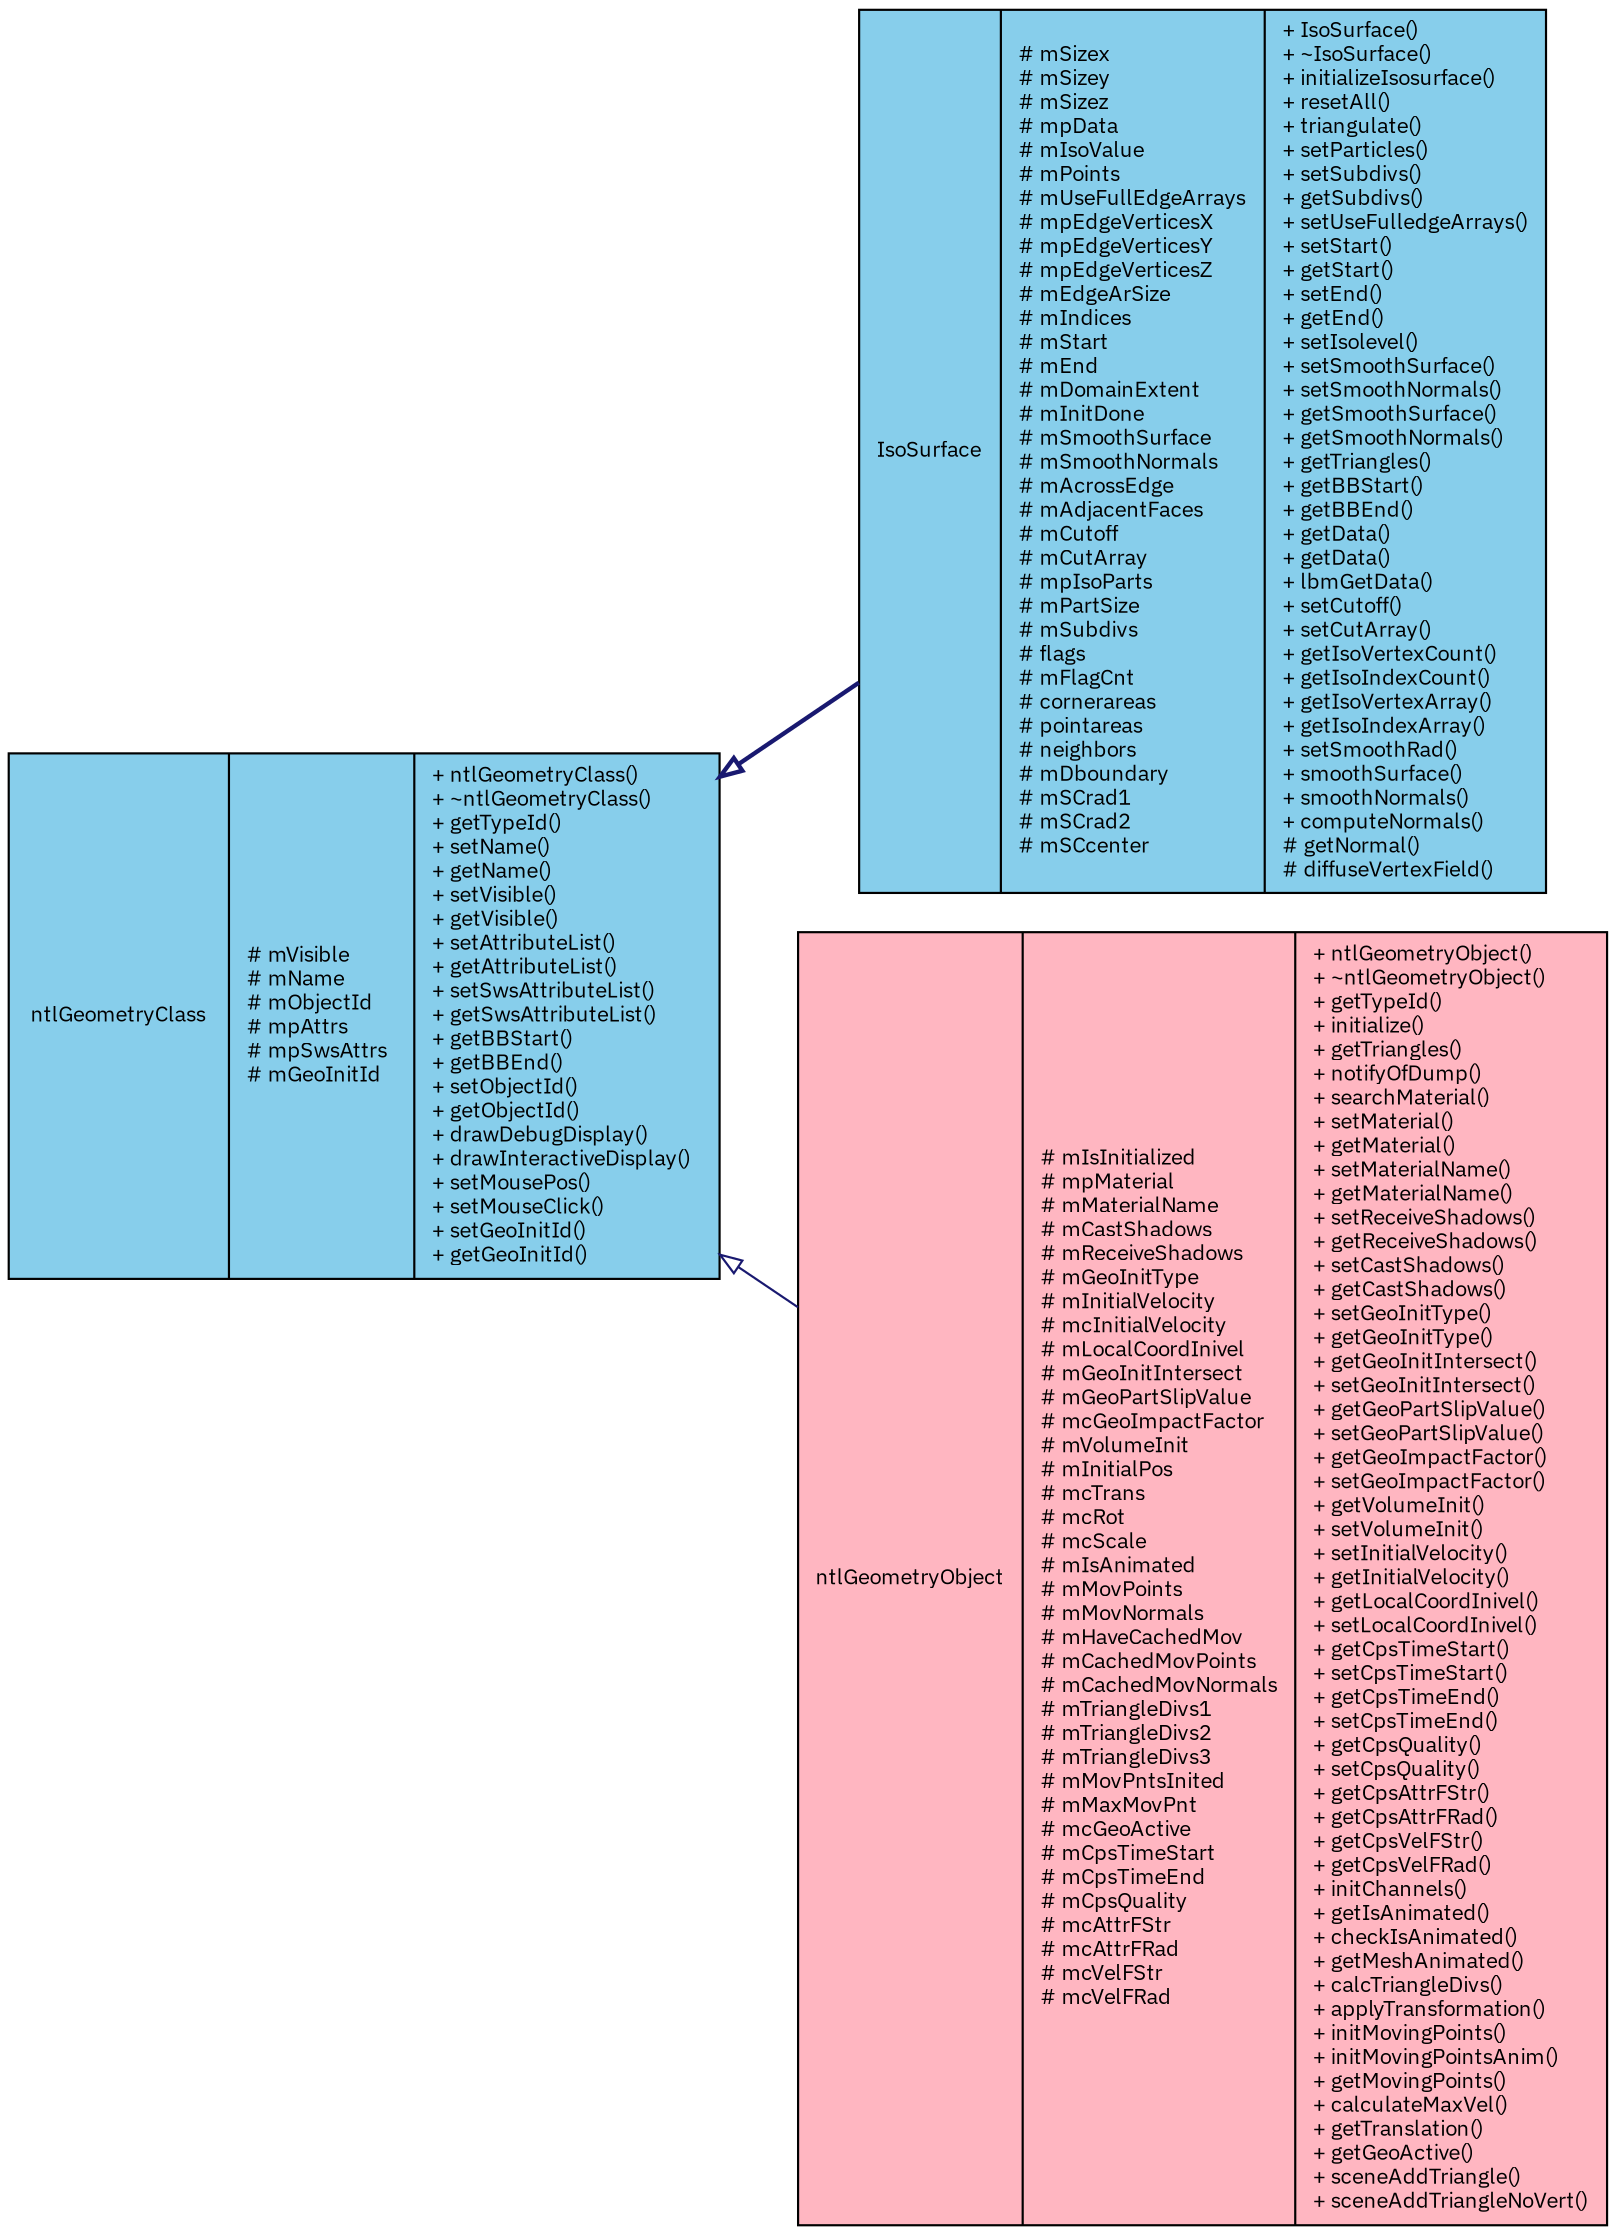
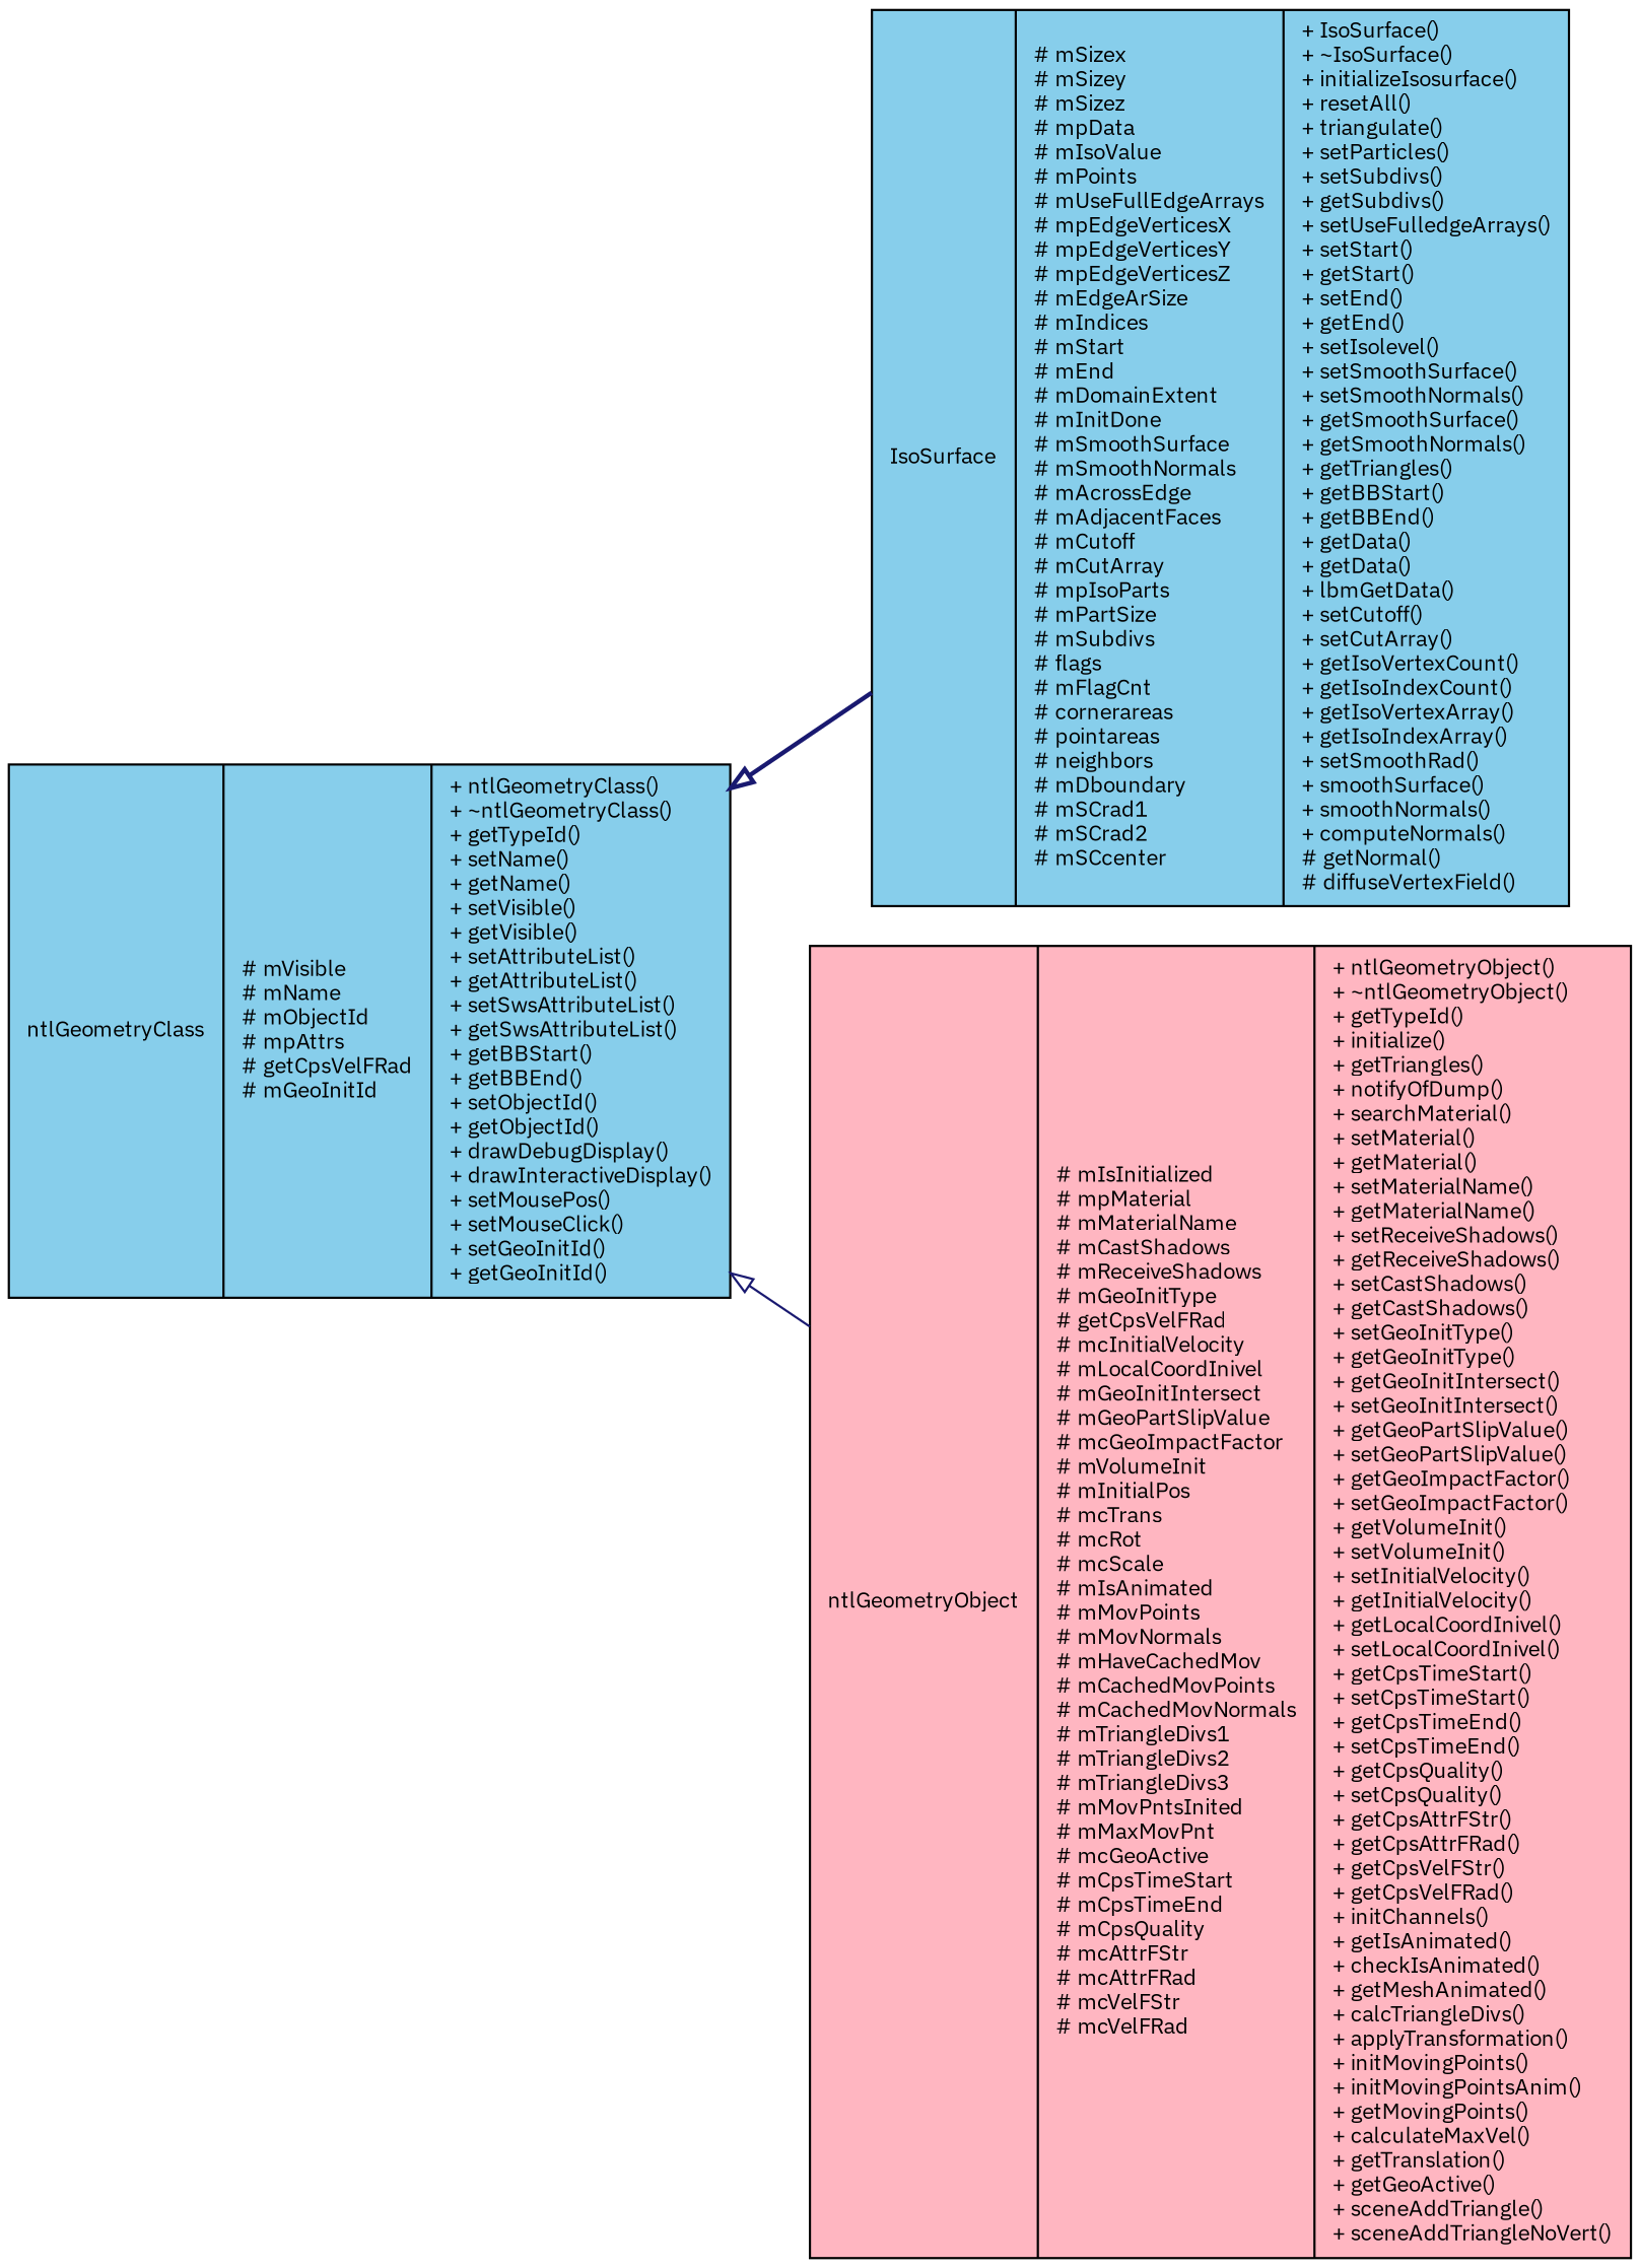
  digraph {
    fontname="IBM Plex Sans"
    rankdir=LR
    node [color=black fillcolor=skyblue fontname="IBM Plex Sans" fontsize=10 shape=record style=filled]
    edge [arrowtail=empty color=midnightblue dir=back fontname="IBM Plex Sans" fontsize=10 labelfontname=Helvetica labelfontsize=10]
    n1 [fontcolor=black height=0.2 label="{IsoSurface\n|# mSizex\l# mSizey\l# mSizez\l# mpData\l# mIsoValue\l# mPoints\l# mUseFullEdgeArrays\l# mpEdgeVerticesX\l# mpEdgeVerticesY\l# mpEdgeVerticesZ\l# mEdgeArSize\l# mIndices\l# mStart\l# mEnd\l# mDomainExtent\l# mInitDone\l# mSmoothSurface\l# mSmoothNormals\l# mAcrossEdge\l# mAdjacentFaces\l# mCutoff\l# mCutArray\l# mpIsoParts\l# mPartSize\l# mSubdivs\l# flags\l# mFlagCnt\l# cornerareas\l# pointareas\l# neighbors\l# mDboundary\l# mSCrad1\l# mSCrad2\l# mSCcenter\l|+ IsoSurface()\l+ ~IsoSurface()\l+ initializeIsosurface()\l+ resetAll()\l+ triangulate()\l+ setParticles()\l+ setSubdivs()\l+ getSubdivs()\l+ setUseFulledgeArrays()\l+ setStart()\l+ getStart()\l+ setEnd()\l+ getEnd()\l+ setIsolevel()\l+ setSmoothSurface()\l+ setSmoothNormals()\l+ getSmoothSurface()\l+ getSmoothNormals()\l+ getTriangles()\l+ getBBStart()\l+ getBBEnd()\l+ getData()\l+ getData()\l+ lbmGetData()\l+ setCutoff()\l+ setCutArray()\l+ getIsoVertexCount()\l+ getIsoIndexCount()\l+ getIsoVertexArray()\l+ getIsoIndexArray()\l+ setSmoothRad()\l+ smoothSurface()\l+ smoothNormals()\l+ computeNormals()\l# getNormal()\l# diffuseVertexField()\l}" width=0.4]
-   n2 [fillcolor=lightpink height=0.2 label="{ntlGeometryObject\n|# mIsInitialized\l# mpMaterial\l# mMaterialName\l# mCastShadows\l# mReceiveShadows\l# mGeoInitType\l# mInitialVelocity\l# mcInitialVelocity\l# mLocalCoordInivel\l# mGeoInitIntersect\l# mGeoPartSlipValue\l# mcGeoImpactFactor\l# mVolumeInit\l# mInitialPos\l# mcTrans\l# mcRot\l# mcScale\l# mIsAnimated\l# mMovPoints\l# mMovNormals\l# mHaveCachedMov\l# mCachedMovPoints\l# mCachedMovNormals\l# mTriangleDivs1\l# mTriangleDivs2\l# mTriangleDivs3\l# mMovPntsInited\l# mMaxMovPnt\l# mcGeoActive\l# mCpsTimeStart\l# mCpsTimeEnd\l# mCpsQuality\l# mcAttrFStr\l# mcAttrFRad\l# mcVelFStr\l# mcVelFRad\l|+ ntlGeometryObject()\l+ ~ntlGeometryObject()\l+ getTypeId()\l+ initialize()\l+ getTriangles()\l+ notifyOfDump()\l+ searchMaterial()\l+ setMaterial()\l+ getMaterial()\l+ setMaterialName()\l+ getMaterialName()\l+ setReceiveShadows()\l+ getReceiveShadows()\l+ setCastShadows()\l+ getCastShadows()\l+ setGeoInitType()\l+ getGeoInitType()\l+ getGeoInitIntersect()\l+ setGeoInitIntersect()\l+ getGeoPartSlipValue()\l+ setGeoPartSlipValue()\l+ getGeoImpactFactor()\l+ setGeoImpactFactor()\l+ getVolumeInit()\l+ setVolumeInit()\l+ setInitialVelocity()\l+ getInitialVelocity()\l+ getLocalCoordInivel()\l+ setLocalCoordInivel()\l+ getCpsTimeStart()\l+ setCpsTimeStart()\l+ getCpsTimeEnd()\l+ setCpsTimeEnd()\l+ getCpsQuality()\l+ setCpsQuality()\l+ getCpsAttrFStr()\l+ getCpsAttrFRad()\l+ getCpsVelFStr()\l+ getCpsVelFRad()\l+ initChannels()\l+ getIsAnimated()\l+ checkIsAnimated()\l+ getMeshAnimated()\l+ calcTriangleDivs()\l+ applyTransformation()\l+ initMovingPoints()\l+ initMovingPointsAnim()\l+ getMovingPoints()\l+ calculateMaxVel()\l+ getTranslation()\l+ getGeoActive()\l+ sceneAddTriangle()\l+ sceneAddTriangleNoVert()\l}" width=0.4]
-   n3 [height=0.2 label="{ntlGeometryClass\n|# mVisible\l# mName\l# mObjectId\l# mpAttrs\l# mpSwsAttrs\l# mGeoInitId\l|+ ntlGeometryClass()\l+ ~ntlGeometryClass()\l+ getTypeId()\l+ setName()\l+ getName()\l+ setVisible()\l+ getVisible()\l+ setAttributeList()\l+ getAttributeList()\l+ setSwsAttributeList()\l+ getSwsAttributeList()\l+ getBBStart()\l+ getBBEnd()\l+ setObjectId()\l+ getObjectId()\l+ drawDebugDisplay()\l+ drawInteractiveDisplay()\l+ setMousePos()\l+ setMouseClick()\l+ setGeoInitId()\l+ getGeoInitId()\l}" width=0.4]
+   n2 [fillcolor=lightpink height=0.2 label="{ntlGeometryObject\n|# mIsInitialized\l# mpMaterial\l# mMaterialName\l# mCastShadows\l# mReceiveShadows\l# mGeoInitType\l# getCpsVelFRad\l# mcInitialVelocity\l# mLocalCoordInivel\l# mGeoInitIntersect\l# mGeoPartSlipValue\l# mcGeoImpactFactor\l# mVolumeInit\l# mInitialPos\l# mcTrans\l# mcRot\l# mcScale\l# mIsAnimated\l# mMovPoints\l# mMovNormals\l# mHaveCachedMov\l# mCachedMovPoints\l# mCachedMovNormals\l# mTriangleDivs1\l# mTriangleDivs2\l# mTriangleDivs3\l# mMovPntsInited\l# mMaxMovPnt\l# mcGeoActive\l# mCpsTimeStart\l# mCpsTimeEnd\l# mCpsQuality\l# mcAttrFStr\l# mcAttrFRad\l# mcVelFStr\l# mcVelFRad\l|+ ntlGeometryObject()\l+ ~ntlGeometryObject()\l+ getTypeId()\l+ initialize()\l+ getTriangles()\l+ notifyOfDump()\l+ searchMaterial()\l+ setMaterial()\l+ getMaterial()\l+ setMaterialName()\l+ getMaterialName()\l+ setReceiveShadows()\l+ getReceiveShadows()\l+ setCastShadows()\l+ getCastShadows()\l+ setGeoInitType()\l+ getGeoInitType()\l+ getGeoInitIntersect()\l+ setGeoInitIntersect()\l+ getGeoPartSlipValue()\l+ setGeoPartSlipValue()\l+ getGeoImpactFactor()\l+ setGeoImpactFactor()\l+ getVolumeInit()\l+ setVolumeInit()\l+ setInitialVelocity()\l+ getInitialVelocity()\l+ getLocalCoordInivel()\l+ setLocalCoordInivel()\l+ getCpsTimeStart()\l+ setCpsTimeStart()\l+ getCpsTimeEnd()\l+ setCpsTimeEnd()\l+ getCpsQuality()\l+ setCpsQuality()\l+ getCpsAttrFStr()\l+ getCpsAttrFRad()\l+ getCpsVelFStr()\l+ getCpsVelFRad()\l+ initChannels()\l+ getIsAnimated()\l+ checkIsAnimated()\l+ getMeshAnimated()\l+ calcTriangleDivs()\l+ applyTransformation()\l+ initMovingPoints()\l+ initMovingPointsAnim()\l+ getMovingPoints()\l+ calculateMaxVel()\l+ getTranslation()\l+ getGeoActive()\l+ sceneAddTriangle()\l+ sceneAddTriangleNoVert()\l}" width=0.4]
+   n3 [height=0.2 label="{ntlGeometryClass\n|# mVisible\l# mName\l# mObjectId\l# mpAttrs\l# getCpsVelFRad\l# mGeoInitId\l|+ ntlGeometryClass()\l+ ~ntlGeometryClass()\l+ getTypeId()\l+ setName()\l+ getName()\l+ setVisible()\l+ getVisible()\l+ setAttributeList()\l+ getAttributeList()\l+ setSwsAttributeList()\l+ getSwsAttributeList()\l+ getBBStart()\l+ getBBEnd()\l+ setObjectId()\l+ getObjectId()\l+ drawDebugDisplay()\l+ drawInteractiveDisplay()\l+ setMousePos()\l+ setMouseClick()\l+ setGeoInitId()\l+ getGeoInitId()\l}" width=0.4]
    n3 -> n1 [style=bold]
    n3 -> n2 [style=solid]
  }
